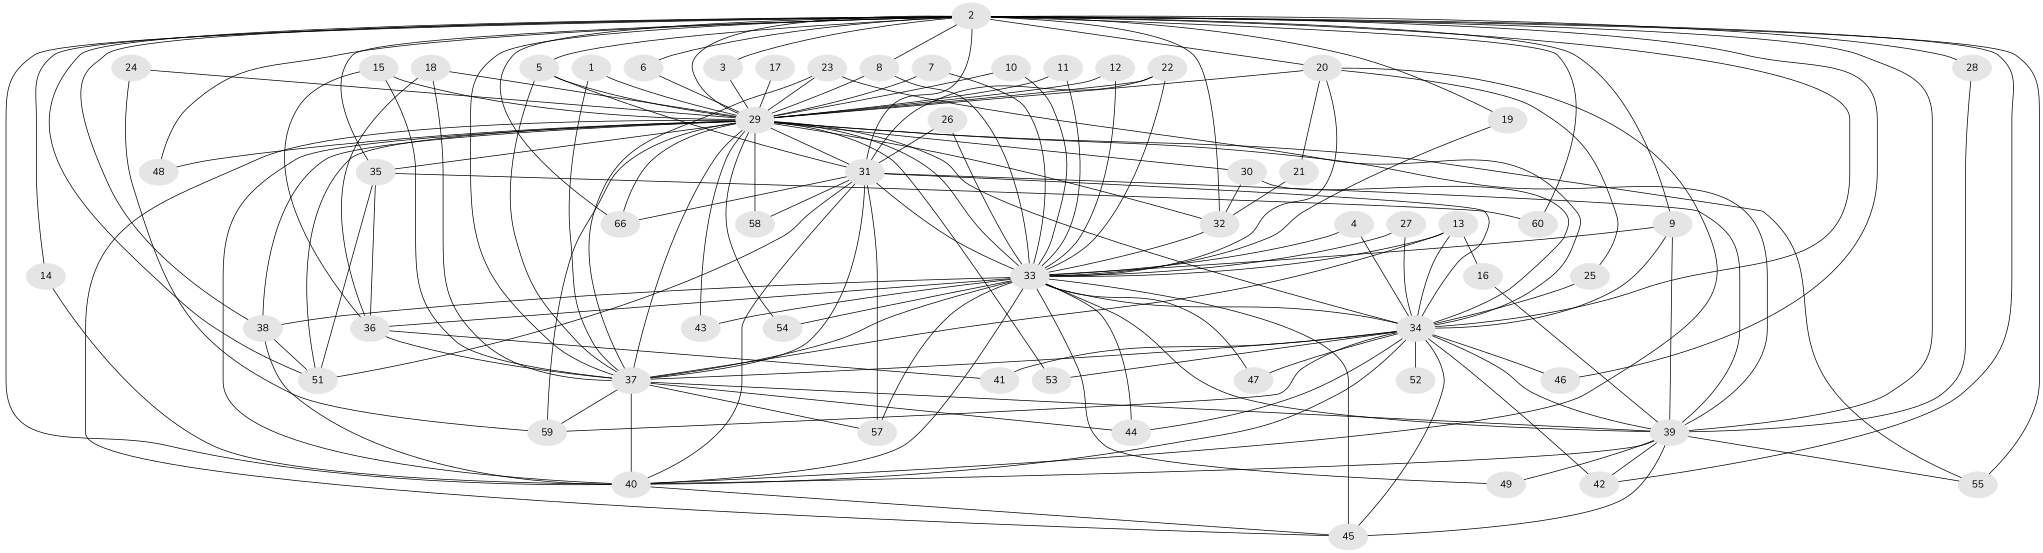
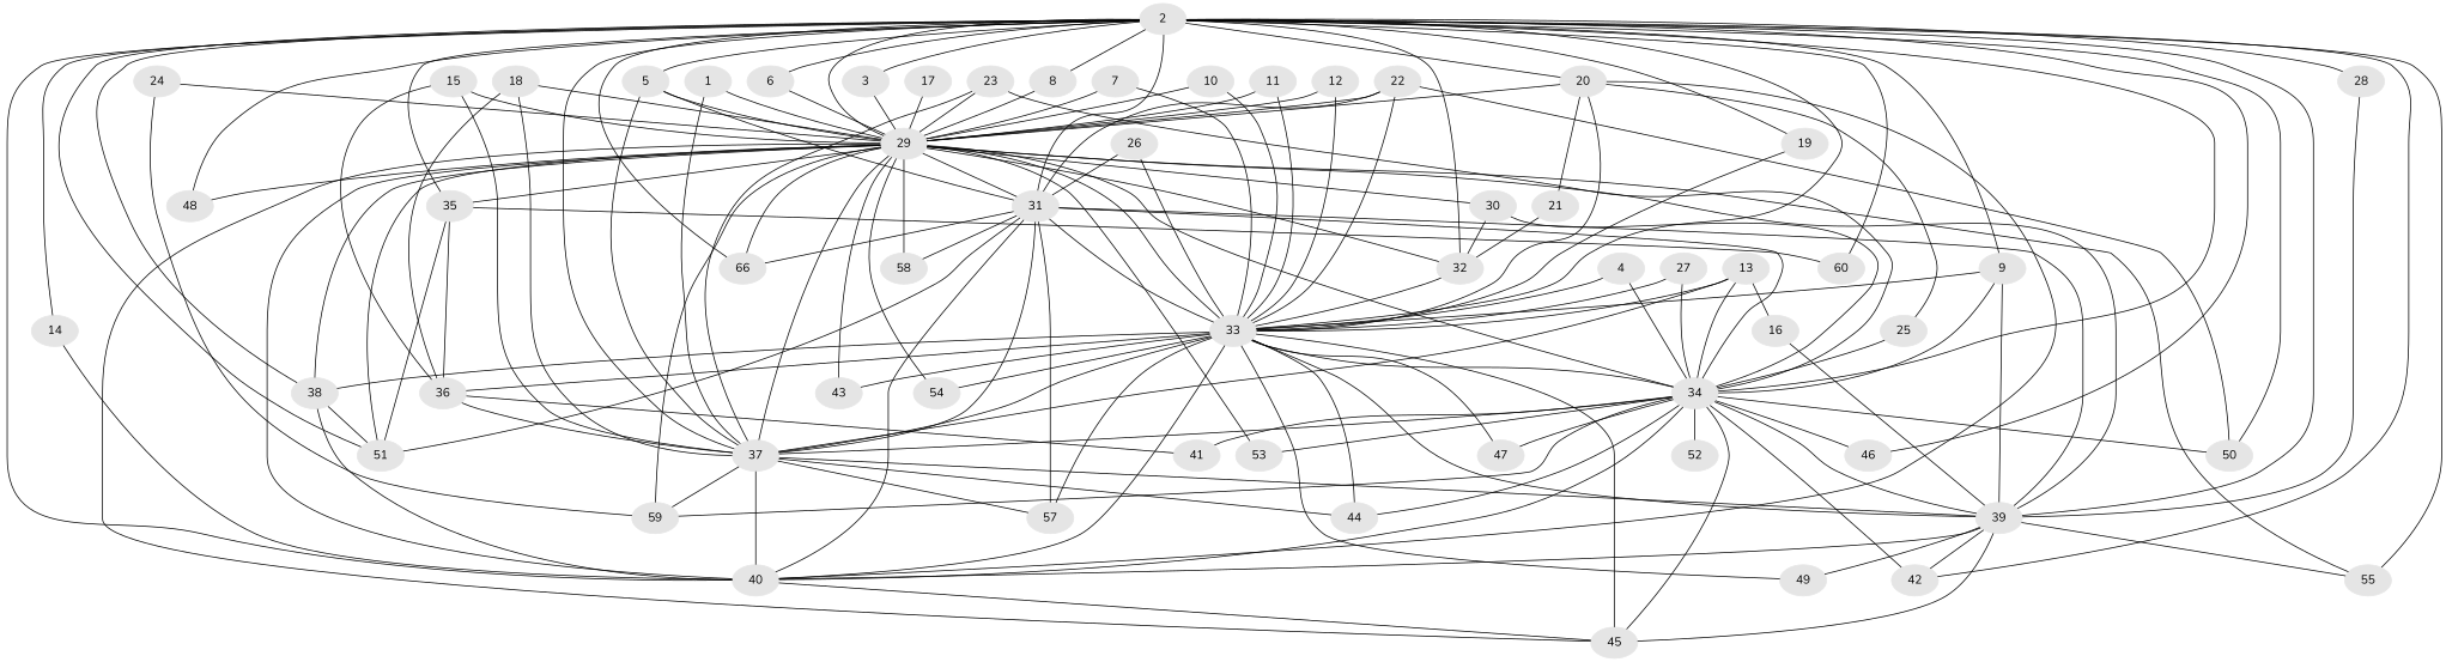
  graph {
    fontname=Nunito
    node [color=gray90 fontname=Nunito style=filled]
    edge [fontname=Nunito weight=1.0]
    1
    29
    37
    31
    32
    33
    34
    35
    38
    39
    40
    48
    51
    55
    n15 [label=66]
    59
    30
    43
    53
    54
    58
    45
    44
    57
    2
    3
    6
    8
    9
    14
    19
    20
    28
    42
    46
+   50
    60
    5
    17
    21
    25
    36
    47
    49
    41
    52
    4
    7
    10
    11
    12
    13
    16
    15
    18
    22
    23
    24
    26
    27
    1 -- 29
    1 -- 37
    29 -- 37 [weight=2.0]
    29 -- 31 [weight=4.0]
    29 -- 32 [weight=2.0]
    29 -- 33 [weight=2.0]
    29 -- 34 [weight=3.0]
    29 -- 35
    29 -- 38 [weight=3.0]
    29 -- 39 [weight=4.0]
    29 -- 40 [weight=2.0]
    29 -- 48
    29 -- 51
    29 -- 55
    29 -- n15
    29 -- 59 [weight=2.0]
    29 -- 30
    29 -- 43
    29 -- 53 [weight=2.0]
    29 -- 54
    29 -- 58
    29 -- 45
    37 -- 39 [weight=2.0]
    37 -- 40
    37 -- 59
    37 -- 44
    37 -- 57
    31 -- 37
    31 -- 33 [weight=2.0]
    31 -- 34
    31 -- 39
    31 -- 40
    31 -- 51
    31 -- n15
    31 -- 58
    31 -- 57 [weight=2.0]
    32 -- 33
    33 -- 37
    33 -- 34 [weight=3.0]
    33 -- 38
    33 -- 39
    33 -- 40
    33 -- 43
    33 -- 54 [weight=2.0]
    33 -- 45
    33 -- 44
    33 -- 57
    33 -- 36 [weight=2.0]
    33 -- 47
    33 -- 49
    34 -- 37
    34 -- 39
    34 -- 40
    34 -- 59
    34 -- 53
    34 -- 45
    34 -- 44
    34 -- 42 [weight=2.0]
    34 -- 46
+   34 -- 50
    34 -- 47
    34 -- 41
    34 -- 52 [weight=2.0]
    35 -- 51
    35 -- 60
    35 -- 36
    38 -- 40
    38 -- 51
    39 -- 40
    39 -- 55
    39 -- 45
    39 -- 42
    39 -- 49
    40 -- 45
    30 -- 32
    30 -- 34
    2 -- 29 [weight=4.0]
    2 -- 37 [weight=3.0]
    2 -- 31 [weight=3.0]
    2 -- 32
-   8 -- 33 [weight=2.0]
+   2 -- 33 [weight=2.0]
    2 -- 34 [weight=3.0]
    2 -- 35
    2 -- 38
    2 -- 39 [weight=2.0]
    2 -- 40 [weight=2.0]
    2 -- 48
    2 -- 51
    2 -- 55 [weight=2.0]
    2 -- n15
    2 -- 3
    2 -- 6
    2 -- 8
    2 -- 9
    2 -- 14
    2 -- 19
    2 -- 20
    2 -- 28 [weight=2.0]
    2 -- 42
    2 -- 46
+   2 -- 50
    2 -- 60
    2 -- 5
    3 -- 29
    6 -- 29
    8 -- 29
    9 -- 33
    9 -- 34 [weight=2.0]
    9 -- 39
    14 -- 40
    19 -- 33
    20 -- 29
    20 -- 33
    20 -- 40
    20 -- 21
    20 -- 25
    28 -- 39
    5 -- 29
    5 -- 37
    5 -- 31
    17 -- 29
    21 -- 32
    25 -- 34
    36 -- 37
    36 -- 41
    4 -- 33
    4 -- 34
    7 -- 29
    7 -- 33
    10 -- 29
    10 -- 33
    11 -- 29
    11 -- 33
    12 -- 29
    12 -- 33
    13 -- 37
    13 -- 33
    13 -- 34 [weight=2.0]
    13 -- 16
    16 -- 39
    15 -- 29 [weight=2.0]
    15 -- 37
    15 -- 36
    18 -- 29
    18 -- 37
    18 -- 36
    22 -- 29
    22 -- 31
    22 -- 33
+   22 -- 50
    23 -- 29
    23 -- 37
    23 -- 34
    24 -- 29
    24 -- 59
    26 -- 31
    26 -- 33
    27 -- 33
    27 -- 34
  }
